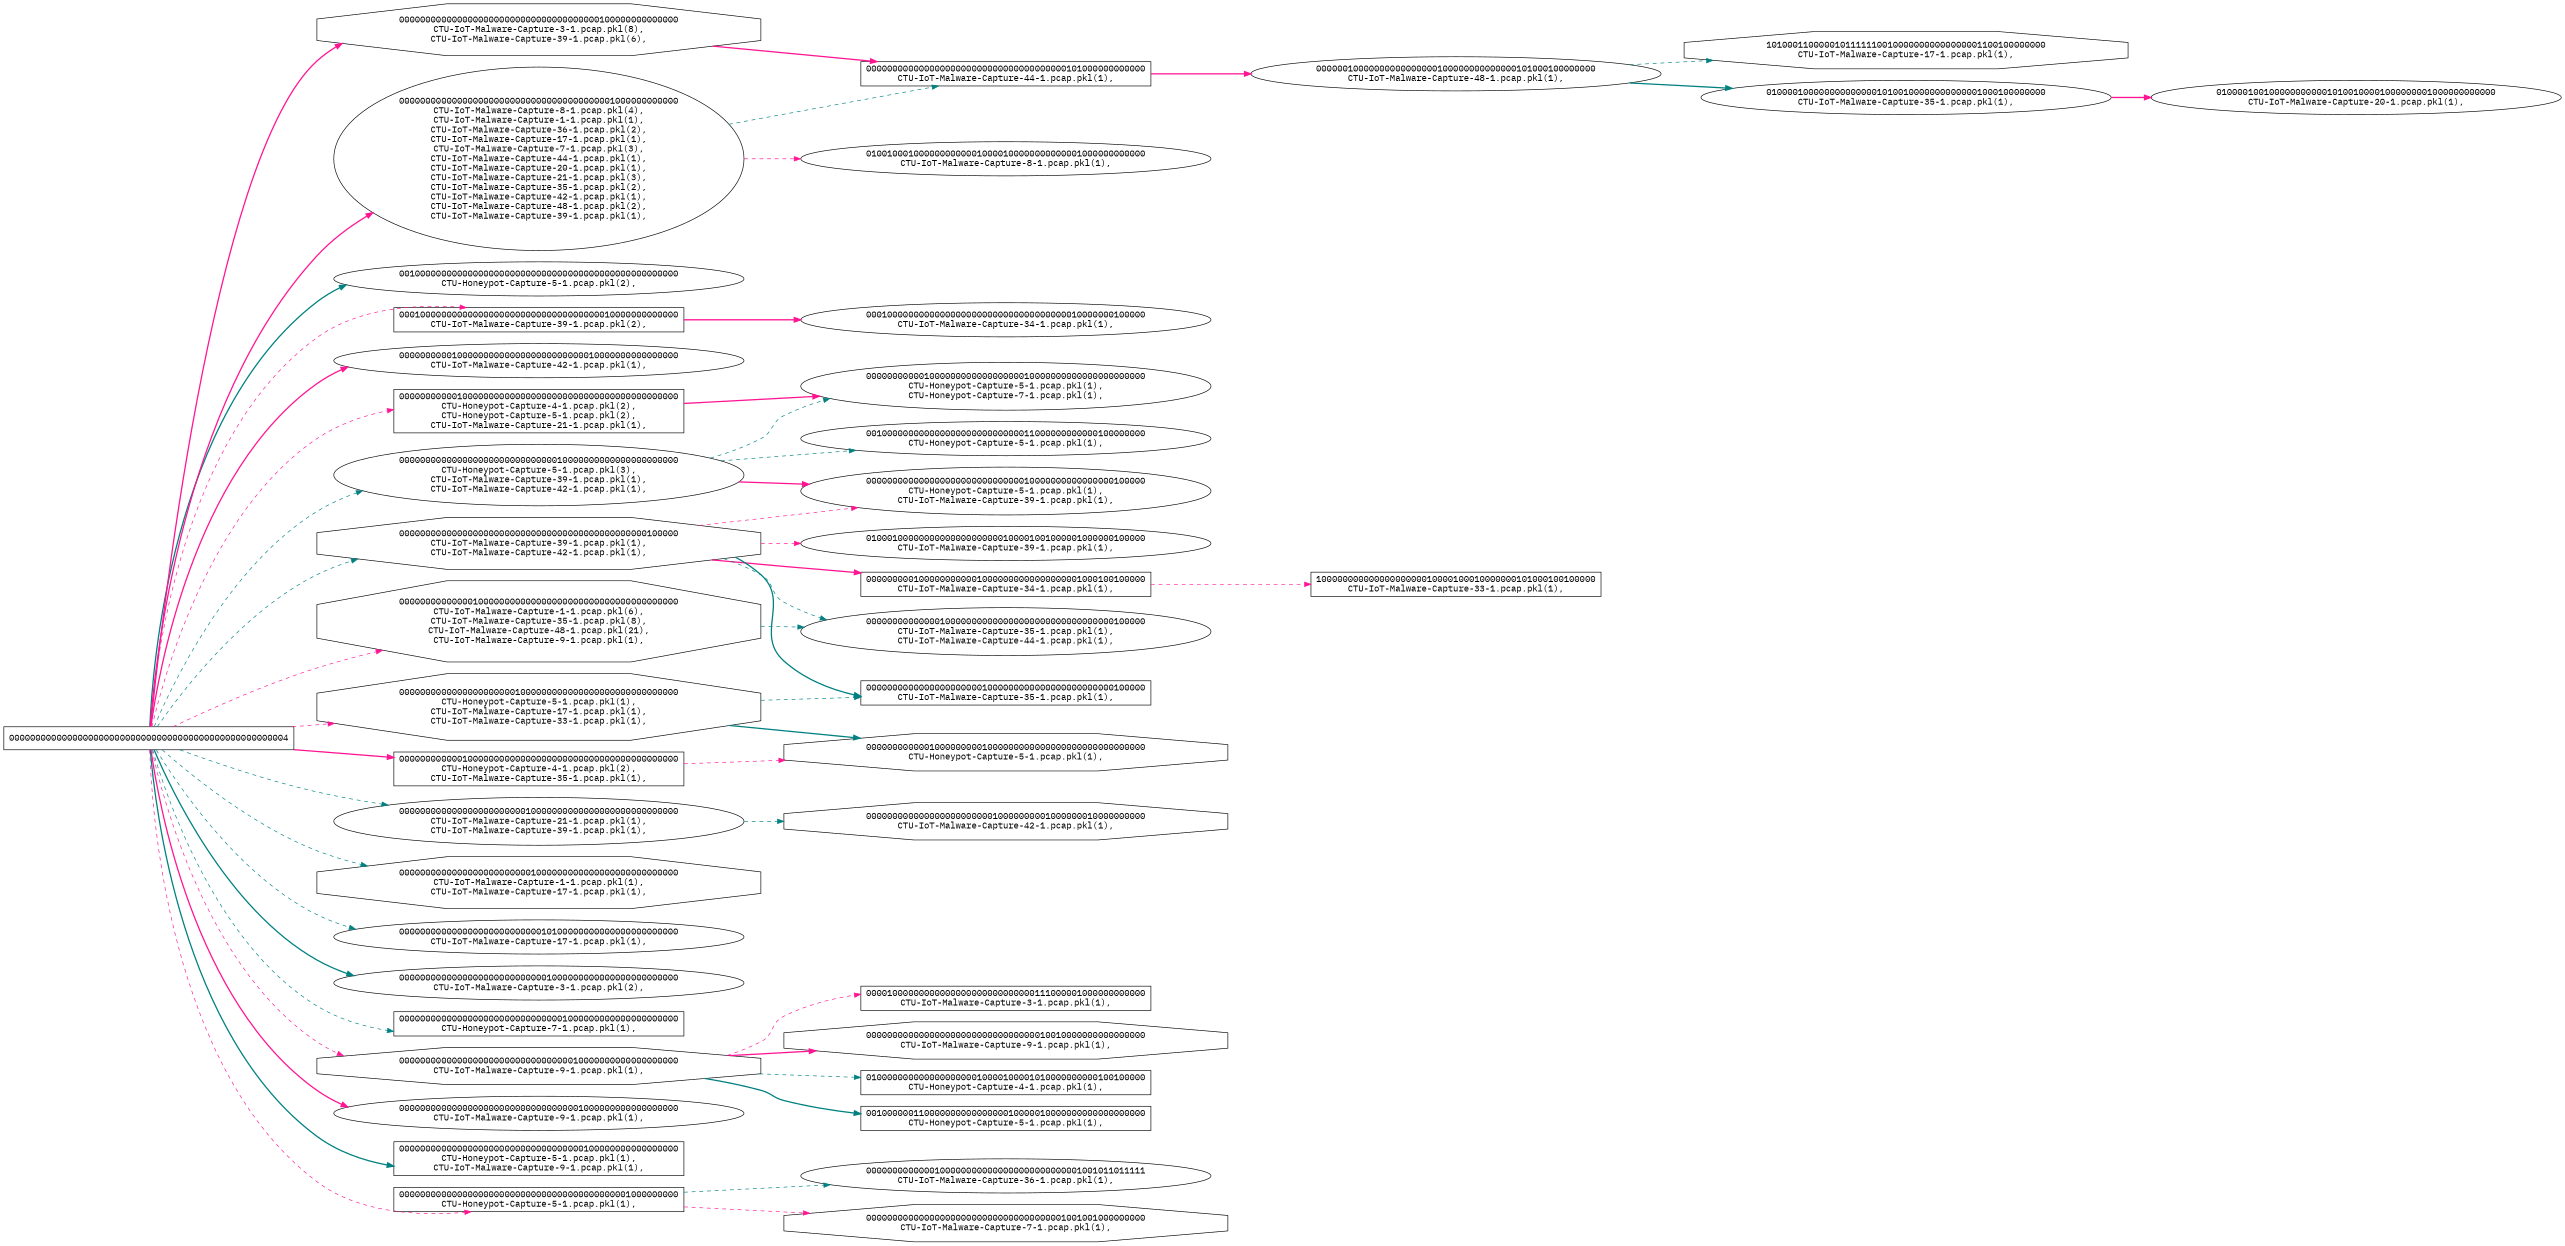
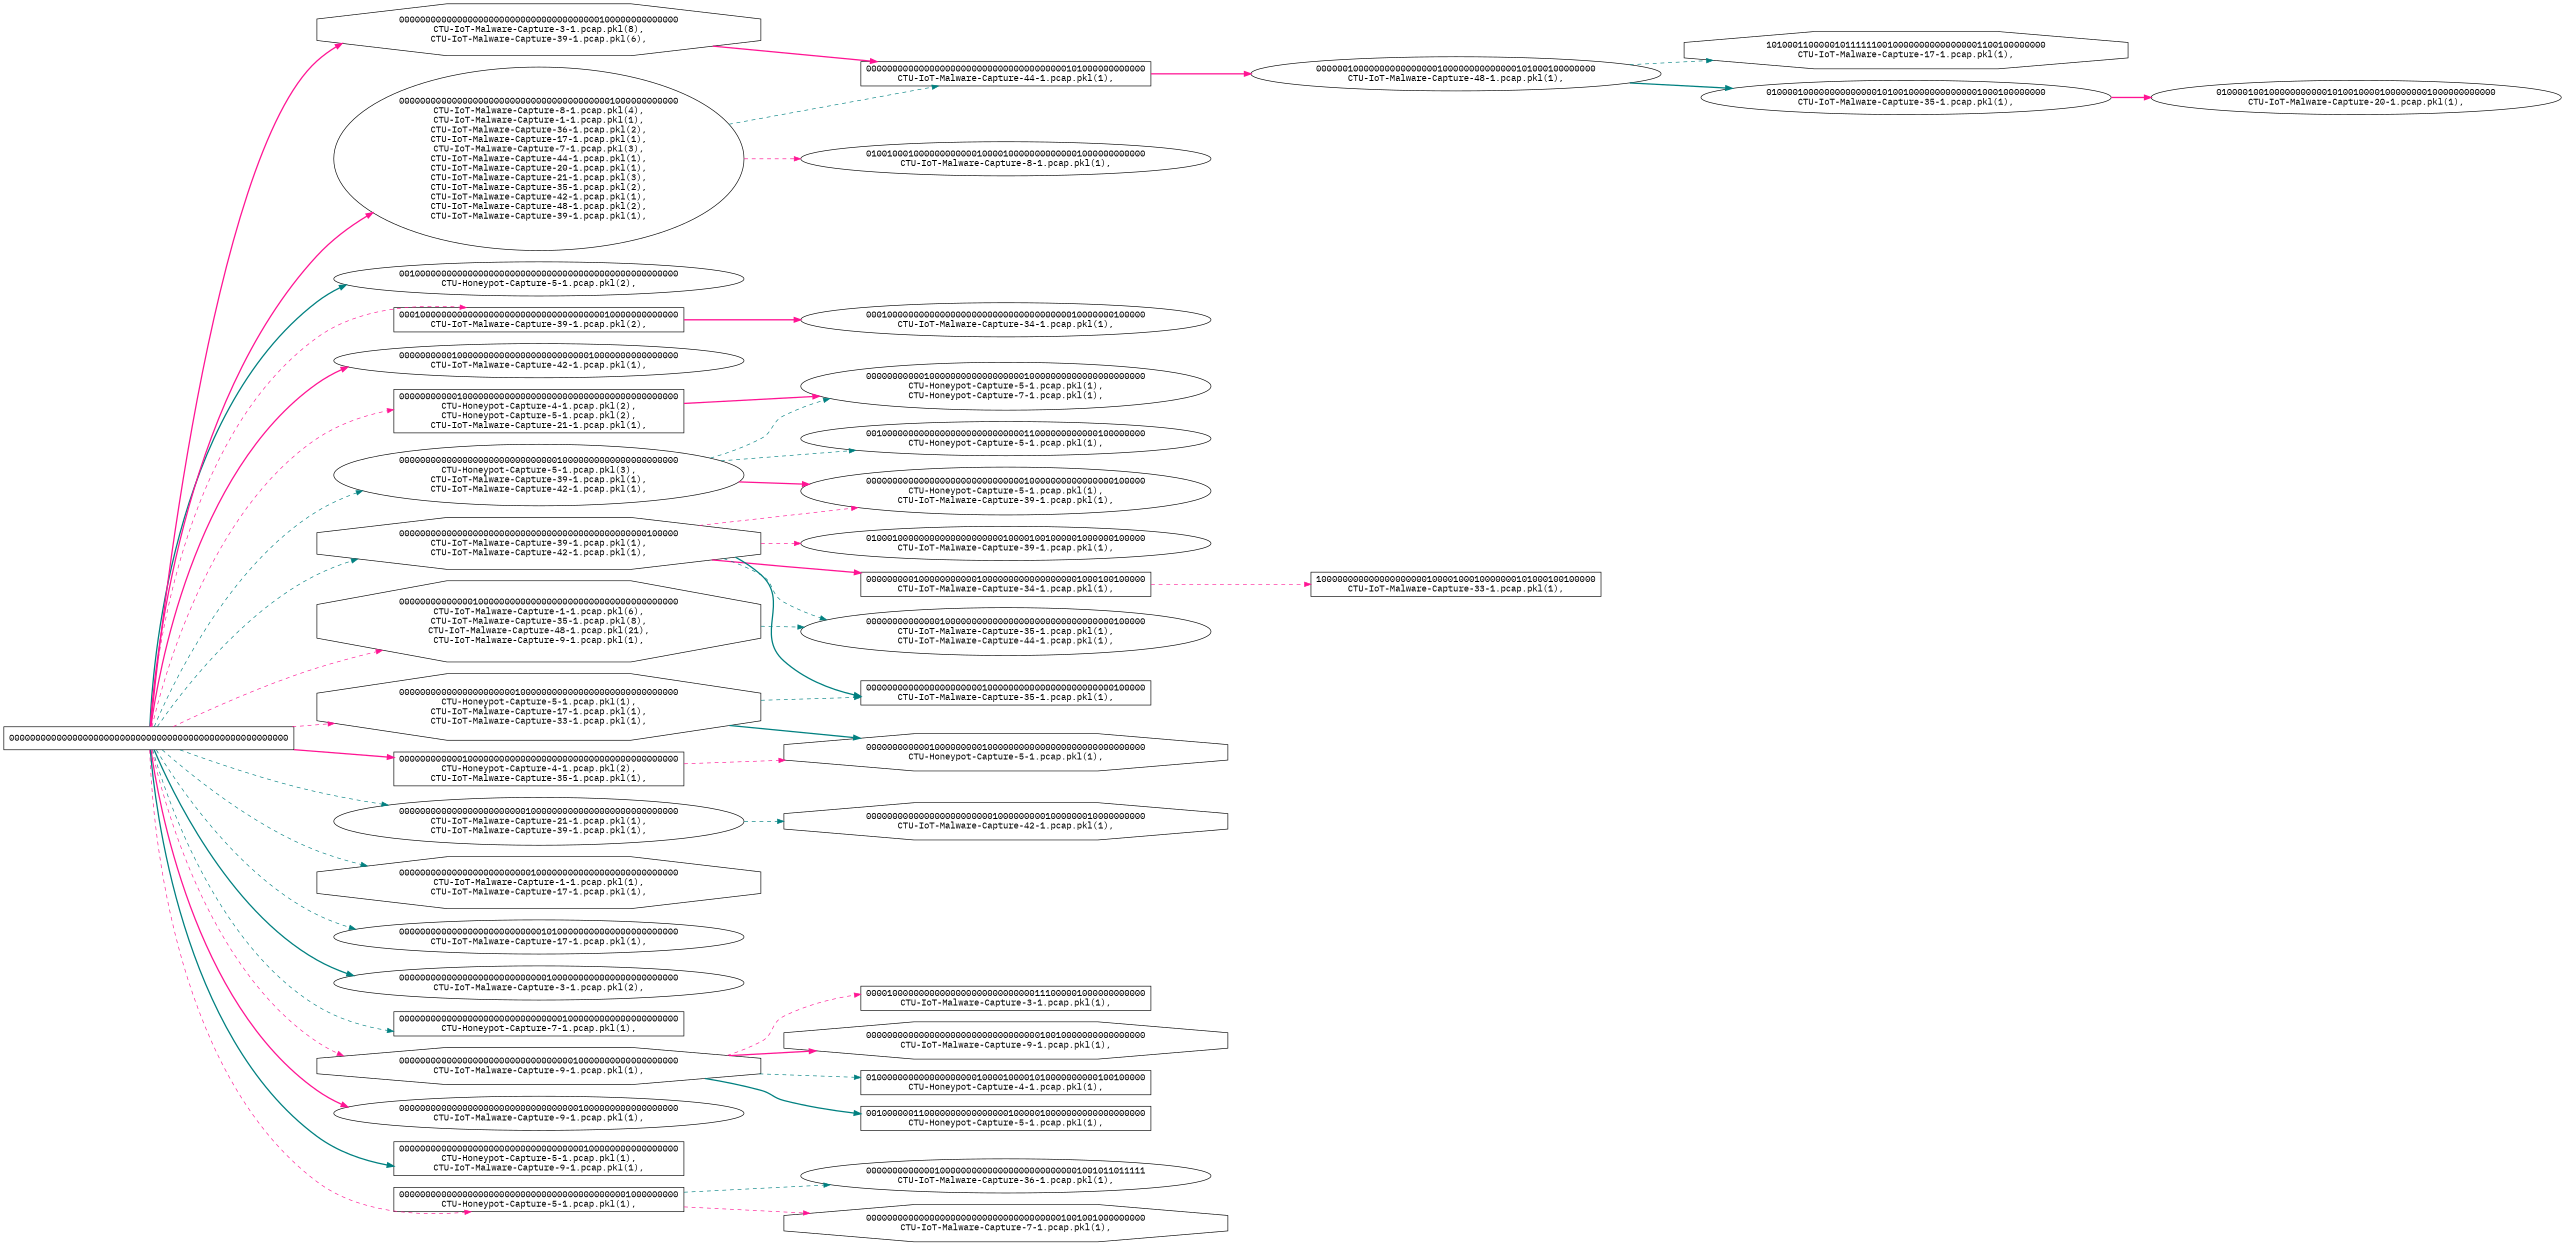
  digraph {
    rankdir=LR
    fontname="IBM Plex Mono"
    node [shape=ellipse fontname="IBM Plex Mono"]
    edge [color=deeppink style=dashed fontname="IBM Plex Mono"]
    n1 [label="10100011000001011111100100000000000000001100100000000\nCTU-IoT-Malware-Capture-17-1.pcap.pkl(1),\n" shape=octagon]
    n2 [label="10000000000000000000010000100010000000101000100100000\nCTU-IoT-Malware-Capture-33-1.pcap.pkl(1),\n" shape=box]
    n3 [label="01000000000000000000010000100001010000000000100100000\nCTU-Honeypot-Capture-4-1.pcap.pkl(1),\n" shape=box]
    n4 [label="01000010010000000000010100100001000000001000000000000\nCTU-IoT-Malware-Capture-20-1.pcap.pkl(1),\n"]
    n5 [label="01001000100000000000010000100000000000001000000000000\nCTU-IoT-Malware-Capture-8-1.pcap.pkl(1),\n"]
    n6 [label="01000010000000000000010100100000000000001000100000000\nCTU-IoT-Malware-Capture-35-1.pcap.pkl(1),\n"]
    n7 [label="01000100000000000000000000100001001000001000000100000\nCTU-IoT-Malware-Capture-39-1.pcap.pkl(1),\n"]
    n8 [label="00100000000000000000000000000000000000000000000000000\nCTU-Honeypot-Capture-5-1.pcap.pkl(2),\n"]
    n9 [label="00100000000000000000000000000011000000000000100000000\nCTU-Honeypot-Capture-5-1.pcap.pkl(1),\n"]
    n10 [label="00100000011000000000000000010000010000000000000000000\nCTU-Honeypot-Capture-5-1.pcap.pkl(1),\n" shape=box]
    n11 [label="00010000000000000000000000000000000000010000000100000\nCTU-IoT-Malware-Capture-34-1.pcap.pkl(1),\n"]
    n12 [label="00010000000000000000000000000000000000010000000000000\nCTU-IoT-Malware-Capture-39-1.pcap.pkl(2),\n" shape=box]
    n13 [label="00001000000000000000000000000000111000001000000000000\nCTU-IoT-Malware-Capture-3-1.pcap.pkl(1),\n" shape=box]
    n14 [label="00000010000000000000000100000000000000101000100000000\nCTU-IoT-Malware-Capture-48-1.pcap.pkl(1),\n"]
    n15 [label="00000000010000000000010000000000000000001000100100000\nCTU-IoT-Malware-Capture-34-1.pcap.pkl(1),\n" shape=box]
    n16 [label="00000000001000000000000000000000000010000000000000000\nCTU-IoT-Malware-Capture-42-1.pcap.pkl(1),\n"]
    n17 [label="00000000000100000000000000000000000000000000000000000\nCTU-Honeypot-Capture-4-1.pcap.pkl(2),\nCTU-Honeypot-Capture-5-1.pcap.pkl(2),\nCTU-IoT-Malware-Capture-21-1.pcap.pkl(1),\n" shape=box]
    n18 [label="00000000000100000000000000000010000000000000000000000\nCTU-Honeypot-Capture-5-1.pcap.pkl(1),\nCTU-Honeypot-Capture-7-1.pcap.pkl(1),\n"]
    n19 [label="00000000000010000000000000000000000000000000000000000\nCTU-Honeypot-Capture-4-1.pcap.pkl(2),\nCTU-IoT-Malware-Capture-35-1.pcap.pkl(1),\n" shape=box]
    n20 [label="00000000000010000000001000000000000000000000000000000\nCTU-Honeypot-Capture-5-1.pcap.pkl(1),\n" shape=octagon]
    n21 [label="00000000000001000000000000000000000000001001011011111\nCTU-IoT-Malware-Capture-36-1.pcap.pkl(1),\n"]
    n22 [label="00000000000000100000000000000000000000000000000000000\nCTU-IoT-Malware-Capture-1-1.pcap.pkl(6),\nCTU-IoT-Malware-Capture-35-1.pcap.pkl(8),\nCTU-IoT-Malware-Capture-48-1.pcap.pkl(21),\nCTU-IoT-Malware-Capture-9-1.pcap.pkl(1),\n" shape=octagon]
    n23 [label="00000000000000100000000000000000000000000000000100000\nCTU-IoT-Malware-Capture-35-1.pcap.pkl(1),\nCTU-IoT-Malware-Capture-44-1.pcap.pkl(1),\n"]
    n24 [label="00000000000000000000001000000000000000000000000000000\nCTU-Honeypot-Capture-5-1.pcap.pkl(1),\nCTU-IoT-Malware-Capture-17-1.pcap.pkl(1),\nCTU-IoT-Malware-Capture-33-1.pcap.pkl(1),\n" shape=octagon]
    n25 [label="00000000000000000000001000000000000000000000000100000\nCTU-IoT-Malware-Capture-35-1.pcap.pkl(1),\n" shape=box]
    n26 [label="00000000000000000000000010000000001000000010000000000\nCTU-IoT-Malware-Capture-42-1.pcap.pkl(1),\n" shape=octagon]
    n27 [label="00000000000000000000000010000000000000000000000000000\nCTU-IoT-Malware-Capture-21-1.pcap.pkl(1),\nCTU-IoT-Malware-Capture-39-1.pcap.pkl(1),\n"]
    n28 [label="00000000000000000000000001000000000000000000000000000\nCTU-IoT-Malware-Capture-1-1.pcap.pkl(1),\nCTU-IoT-Malware-Capture-17-1.pcap.pkl(1),\n" shape=octagon]
    n29 [label="00000000000000000000000000010100000000000000000000000\nCTU-IoT-Malware-Capture-17-1.pcap.pkl(1),\n"]
    n30 [label="00000000000000000000000000001000000000000000000000000\nCTU-IoT-Malware-Capture-3-1.pcap.pkl(2),\n"]
    n31 [label="00000000000000000000000000000010000000000000000000000\nCTU-Honeypot-Capture-5-1.pcap.pkl(3),\nCTU-IoT-Malware-Capture-39-1.pcap.pkl(1),\nCTU-IoT-Malware-Capture-42-1.pcap.pkl(1),\n"]
    n32 [label="00000000000000000000000000000010000000000000000100000\nCTU-Honeypot-Capture-5-1.pcap.pkl(1),\nCTU-IoT-Malware-Capture-39-1.pcap.pkl(1),\n"]
    n33 [label="00000000000000000000000000000001000000000000000000000\nCTU-Honeypot-Capture-7-1.pcap.pkl(1),\n" shape=box]
    n34 [label="00000000000000000000000000000000010010000000000000000\nCTU-IoT-Malware-Capture-9-1.pcap.pkl(1),\n" shape=octagon]
    n35 [label="00000000000000000000000000000000010000000000000000000\nCTU-IoT-Malware-Capture-9-1.pcap.pkl(1),\n" shape=octagon]
    n36 [label="00000000000000000000000000000000001000000000000000000\nCTU-IoT-Malware-Capture-9-1.pcap.pkl(1),\n"]
    n37 [label="00000000000000000000000000000000000100000000000000000\nCTU-Honeypot-Capture-5-1.pcap.pkl(1),\nCTU-IoT-Malware-Capture-9-1.pcap.pkl(1),\n" shape=box]
    n38 [label="00000000000000000000000000000000000001001001000000000\nCTU-IoT-Malware-Capture-7-1.pcap.pkl(1),\n" shape=octagon]
    n39 [label="00000000000000000000000000000000000000100000000000000\nCTU-IoT-Malware-Capture-3-1.pcap.pkl(8),\nCTU-IoT-Malware-Capture-39-1.pcap.pkl(6),\n" shape=octagon]
    n40 [label="00000000000000000000000000000000000000101000000000000\nCTU-IoT-Malware-Capture-44-1.pcap.pkl(1),\n" shape=box]
    n41 [label="00000000000000000000000000000000000000001000000000000\nCTU-IoT-Malware-Capture-8-1.pcap.pkl(4),\nCTU-IoT-Malware-Capture-1-1.pcap.pkl(1),\nCTU-IoT-Malware-Capture-36-1.pcap.pkl(2),\nCTU-IoT-Malware-Capture-17-1.pcap.pkl(1),\nCTU-IoT-Malware-Capture-7-1.pcap.pkl(3),\nCTU-IoT-Malware-Capture-44-1.pcap.pkl(1),\nCTU-IoT-Malware-Capture-20-1.pcap.pkl(1),\nCTU-IoT-Malware-Capture-21-1.pcap.pkl(3),\nCTU-IoT-Malware-Capture-35-1.pcap.pkl(2),\nCTU-IoT-Malware-Capture-42-1.pcap.pkl(1),\nCTU-IoT-Malware-Capture-48-1.pcap.pkl(2),\nCTU-IoT-Malware-Capture-39-1.pcap.pkl(1),\n"]
    n42 [label="00000000000000000000000000000000000000000001000000000\nCTU-Honeypot-Capture-5-1.pcap.pkl(1),\n" shape=box]
    n43 [label="00000000000000000000000000000000000000000000000100000\nCTU-IoT-Malware-Capture-39-1.pcap.pkl(1),\nCTU-IoT-Malware-Capture-42-1.pcap.pkl(1),\n" shape=octagon]
-   00000000000000000000000000000000000000000000000000000 [shape=box label=00000000000000000000000000000000000000000000000000004]
+   00000000000000000000000000000000000000000000000000000 [shape=box]
    n6 -> n4 [style=bold]
    n12 -> n11 [style=bold]
    n14 -> n1 [color=teal]
    n14 -> n6 [color=teal style=bold]
    n15 -> n2
    n17 -> n18 [style=bold]
    n19 -> n20
    n22 -> n23 [color=teal]
    n24 -> n20 [color=teal style=bold]
    n24 -> n25 [color=teal]
    n27 -> n26 [color=teal]
    n31 -> n9 [color=teal]
    n31 -> n18 [color=teal]
    n31 -> n32 [style=bold]
    n35 -> n3 [color=teal]
    n35 -> n10 [color=teal style=bold]
    n35 -> n13
    n35 -> n34 [style=bold]
    n39 -> n40 [style=bold]
    n40 -> n14 [style=bold]
    n41 -> n5
    n41 -> n40 [color=teal]
    n42 -> n21 [color=teal]
    n42 -> n38
    n43 -> n7
    n43 -> n15 [style=bold]
    n43 -> n23 [color=teal]
    n43 -> n25 [color=teal style=bold]
    n43 -> n32
    00000000000000000000000000000000000000000000000000000 -> n8 [color=teal style=bold]
    00000000000000000000000000000000000000000000000000000 -> n12
    00000000000000000000000000000000000000000000000000000 -> n16 [style=bold]
    00000000000000000000000000000000000000000000000000000 -> n17
    00000000000000000000000000000000000000000000000000000 -> n19 [style=bold]
    00000000000000000000000000000000000000000000000000000 -> n22
    00000000000000000000000000000000000000000000000000000 -> n24
    00000000000000000000000000000000000000000000000000000 -> n27 [color=teal]
    00000000000000000000000000000000000000000000000000000 -> n28 [color=teal]
    00000000000000000000000000000000000000000000000000000 -> n29 [color=teal]
    00000000000000000000000000000000000000000000000000000 -> n30 [color=teal style=bold]
    00000000000000000000000000000000000000000000000000000 -> n31 [color=teal]
    00000000000000000000000000000000000000000000000000000 -> n33 [color=teal]
    00000000000000000000000000000000000000000000000000000 -> n35
    00000000000000000000000000000000000000000000000000000 -> n36 [style=bold]
    00000000000000000000000000000000000000000000000000000 -> n37 [color=teal style=bold]
    00000000000000000000000000000000000000000000000000000 -> n39 [style=bold]
    00000000000000000000000000000000000000000000000000000 -> n41 [style=bold]
    00000000000000000000000000000000000000000000000000000 -> n42
    00000000000000000000000000000000000000000000000000000 -> n43 [color=teal]
  }
